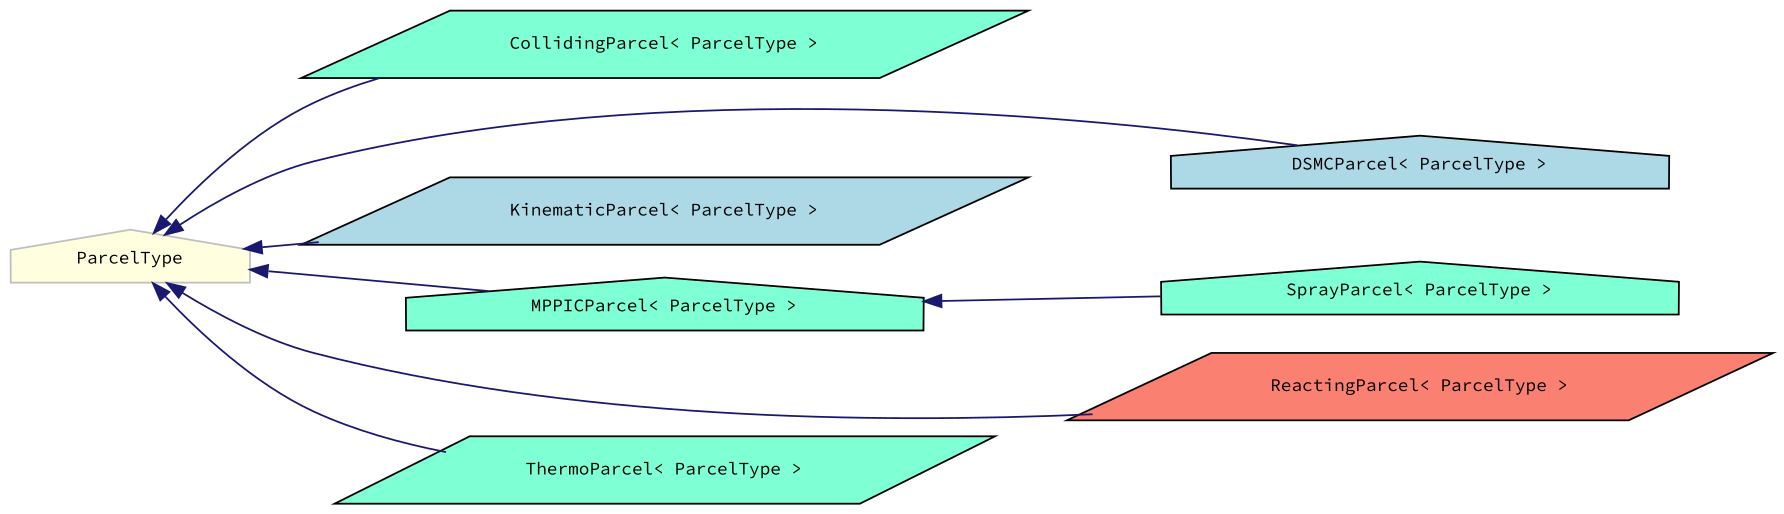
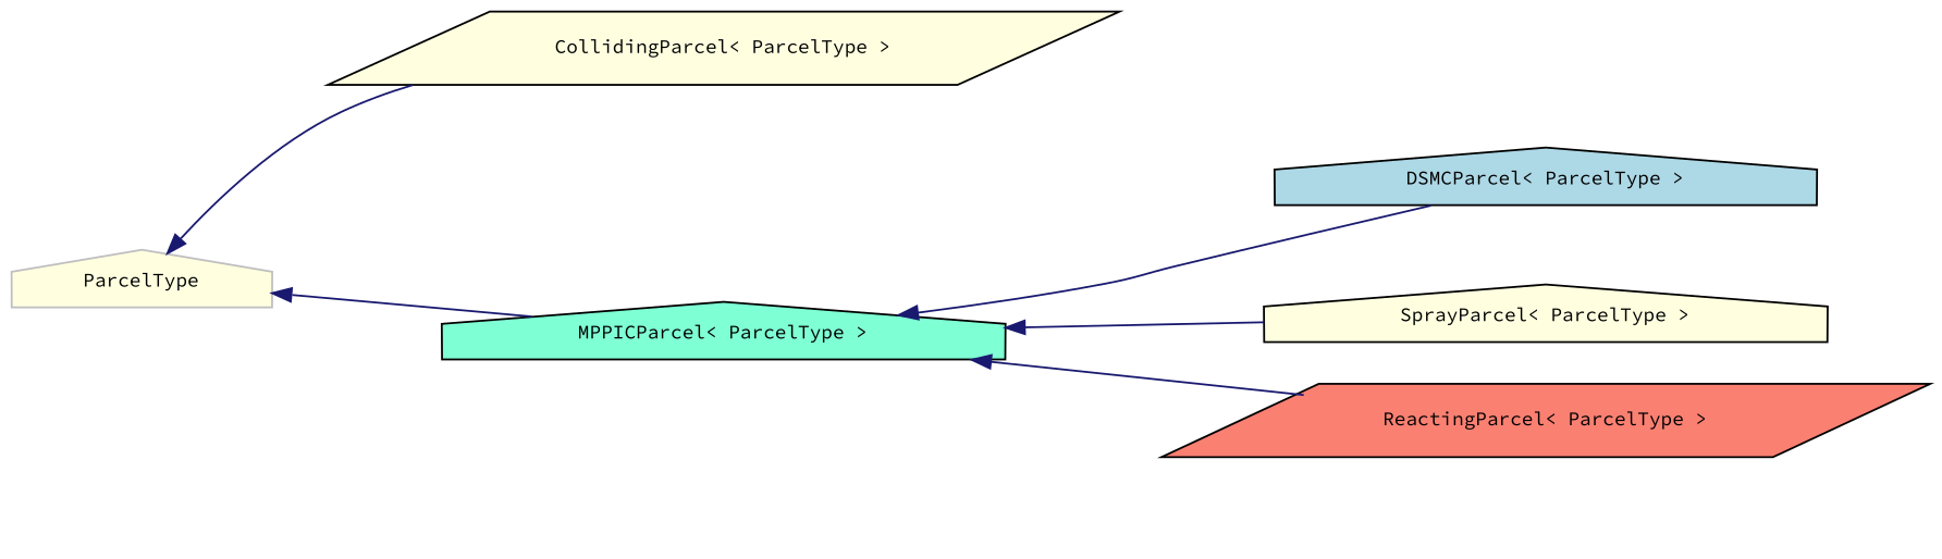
  digraph {
    fontname="Source Code Pro"
    rankdir=LR
    node [color=black fillcolor=aquamarine fontname="Source Code Pro" fontsize=10 shape=house style=filled]
    edge [color=midnightblue dir=back fontname="Source Code Pro" fontsize=10 labelfontname=Helvetica labelfontsize=10 style=solid]
    n1 [color=grey75 fillcolor=lightyellow height=0.2 label=ParcelType width=0.4]
-   n2 [height=0.2 label="CollidingParcel\< ParcelType \>" shape=parallelogram width=0.4]
+   n2 [fillcolor=lightyellow height=0.2 label="CollidingParcel\< ParcelType \>" shape=parallelogram width=0.4]
    n3 [fillcolor=lightblue height=0.2 label="DSMCParcel\< ParcelType \>" width=0.4]
-   n4 [fillcolor=lightblue height=0.2 label="KinematicParcel\< ParcelType \>" shape=parallelogram width=0.4]
    n5 [height=0.2 label="MPPICParcel\< ParcelType \>" width=0.4]
    n6 [fillcolor=salmon height=0.2 label="ReactingParcel\< ParcelType \>" shape=parallelogram width=0.4]
-   n7 [height=0.2 label="ThermoParcel\< ParcelType \>" shape=parallelogram width=0.4]
-   n8 [height=0.2 label="SprayParcel\< ParcelType \>" width=0.4]
+   n8 [fillcolor=lightyellow height=0.2 label="SprayParcel\< ParcelType \>" width=0.4]
    n1 -> n2
-   n1 -> n3
-   n1 -> n4
+   n5 -> n3
    n1 -> n5
-   n1 -> n6
-   n1 -> n7
+   n5 -> n6
    n5 -> n8
  }
